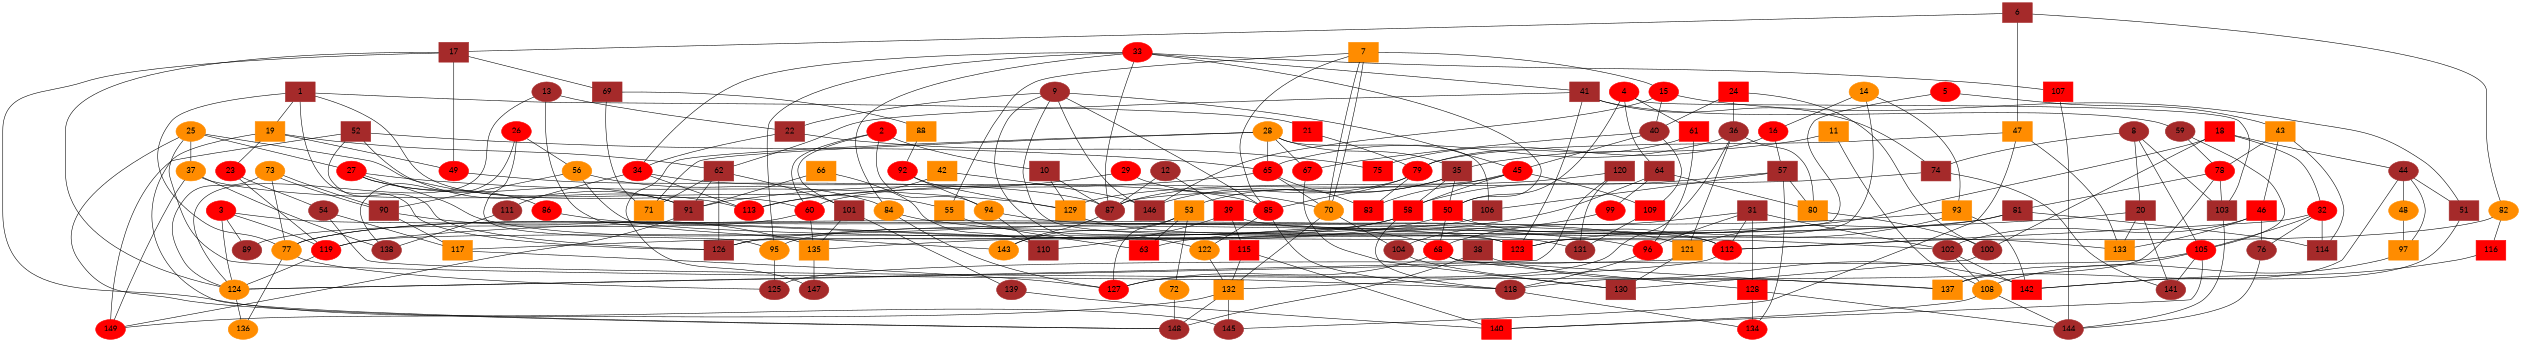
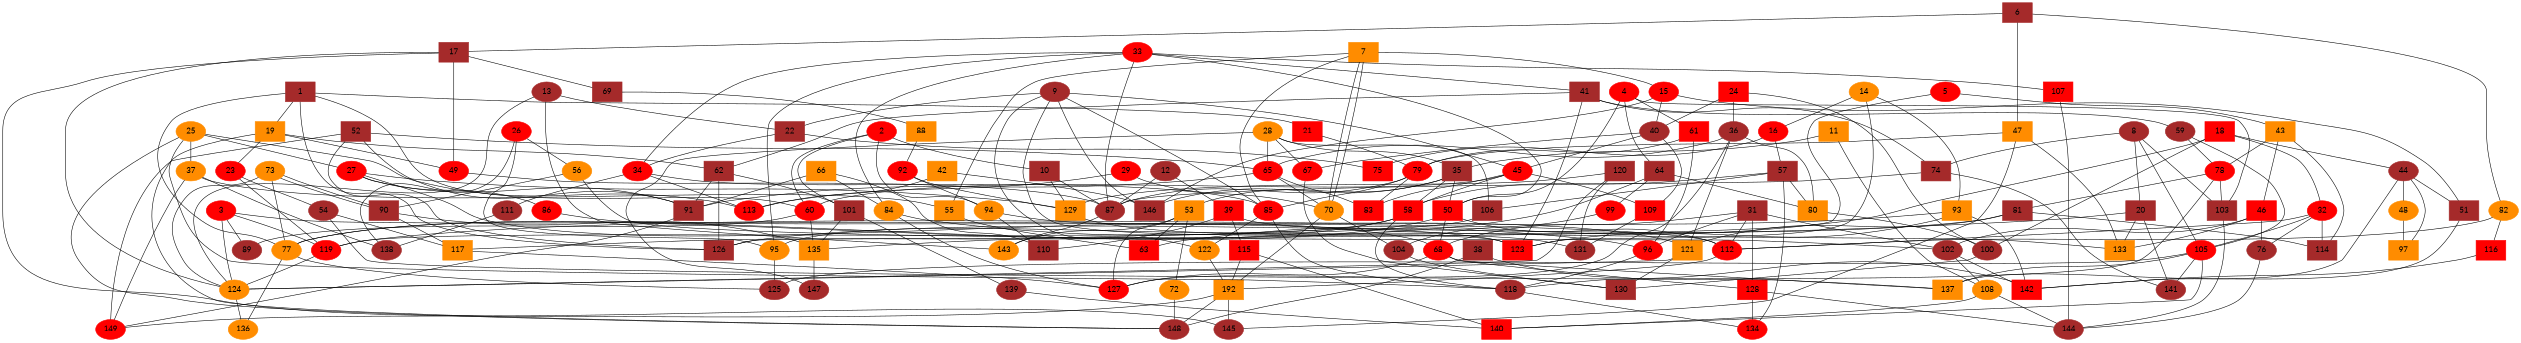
  graph {
    fontname=Lato
    node [color=brown fontname=Lato shape=ellipse style=filled]
    edge [fontname=Lato]
    1 [shape=box]
    19 [color=darkorange shape=box]
    21 [color=red shape=box]
    60 [color=red]
    77 [color=darkorange]
    126 [shape=box]
    49 [color=red]
    23 [color=red]
    62 [shape=box]
    148
    79 [color=red]
    89
    135 [color=darkorange shape=box]
    125
    136 [color=darkorange]
    2 [color=red]
    10 [shape=box]
    94 [color=darkorange]
    101 [shape=box]
    87
    129 [color=darkorange shape=box]
    121 [color=darkorange shape=box]
    110 [shape=box]
    139
    3 [color=red]
    119 [color=red]
    123 [color=red shape=box]
    124 [color=darkorange]
    4 [color=red]
    50 [color=red shape=box]
    61 [color=red shape=box]
    64 [shape=box]
    103 [shape=box]
    68 [color=red]
    112 [color=red]
    96 [color=red]
    80 [color=darkorange shape=box]
    117 [color=darkorange shape=box]
    99 [color=red]
    144
    5 [color=red]
    43 [color=darkorange shape=box]
    114 [shape=box]
    46 [color=red shape=box]
    78 [color=red]
    6 [shape=box]
    17 [shape=box]
    47 [color=darkorange shape=box]
    82 [color=darkorange]
    69 [shape=box]
    145
    133 [color=darkorange shape=box]
    116 [color=red shape=box]
    7 [color=darkorange shape=box]
    15 [color=red]
    55 [color=darkorange shape=box]
    70 [color=darkorange]
    85 [color=red]
    146 [shape=box]
    40
    51 [shape=box]
    63 [color=red shape=box]
    104
-   132 [color=darkorange shape=box]
+   132 [color=darkorange shape=box label=192]
    122 [color=darkorange]
    118
    8
    20 [shape=box]
    74 [shape=box]
    105 [color=red]
    141
    137 [color=darkorange shape=box]
    140 [color=red shape=box]
    9
    22 [shape=box]
    45 [color=red]
    75 [color=red shape=box]
    34 [color=red]
    58 [color=red shape=box]
    109 [color=red shape=box]
    83 [color=red shape=box]
    143 [color=darkorange]
    131
    11 [color=darkorange shape=box]
    35 [shape=box]
    108 [color=darkorange]
    53 [color=darkorange shape=box]
    12
    39 [color=red shape=box]
    115 [color=red shape=box]
    13
    14 [color=darkorange]
    16 [color=red]
    93 [color=darkorange shape=box]
    57 [shape=box]
    142 [color=red shape=box]
    67 [color=red]
    106 [shape=box]
    134 [color=red]
-   71 [color=darkorange shape=box]
    88 [color=darkorange shape=box]
    18 [color=red shape=box]
    32 [color=red]
    44
    100
    76
    48 [color=darkorange]
    97 [color=darkorange shape=box]
    130 [shape=box]
    54
    91 [shape=box]
    147
    113 [color=red]
    111
    24 [color=red shape=box]
    36
    65 [color=red]
    127 [color=red]
    25 [color=darkorange]
    27 [color=red]
    37 [color=darkorange]
    86 [color=red]
    138
    149 [color=red]
    26 [color=red]
    56 [color=darkorange]
    95 [color=darkorange]
    102
    84 [color=darkorange]
    90 [shape=box]
    128 [color=red shape=box]
    28 [color=darkorange]
    29 [color=red]
    66 [color=darkorange shape=box]
    31 [shape=box]
    33 [color=red]
    41 [shape=box]
    107 [color=red shape=box]
    59
    72 [color=darkorange]
    38 [shape=box]
    42 [color=darkorange shape=box]
    81 [shape=box]
    52 [shape=box]
    92 [color=red]
    73 [color=darkorange]
    120 [shape=box]
    1 -- 19
    1 -- 21
    1 -- 60
    1 -- 77
    1 -- 126
    19 -- 49
    19 -- 23
    19 -- 62
    19 -- 148
    21 -- 79
    60 -- 89
    60 -- 135
    77 -- 125
    77 -- 136
    49 -- 87
    23 -- 119
    23 -- 54
    62 -- 126
    62 -- 101
-   62 -- 71
    62 -- 91
    79 -- 87
    79 -- 85
    79 -- 83
    135 -- 147
    2 -- 60
    2 -- 10
    2 -- 94
    2 -- 101
    10 -- 87
    10 -- 129
    94 -- 121
    94 -- 110
    101 -- 135
    101 -- 139
    87 -- 143
    129 -- 131
    121 -- 124
    121 -- 130
    139 -- 140
    3 -- 89
    3 -- 119
    3 -- 123
    3 -- 124
    119 -- 124
    124 -- 136
    4 -- 50
    4 -- 61
    4 -- 64
    4 -- 103
    50 -- 77
    50 -- 68
    50 -- 112
    61 -- 79
    61 -- 96
    64 -- 80
    64 -- 117
    64 -- 99
    103 -- 144
    68 -- 137
    68 -- 127
    68 -- 128
    112 -- 132
    96 -- 118
    80 -- 100
    117 -- 127
    99 -- 104
    5 -- 126
    5 -- 43
    43 -- 114
    43 -- 46
    43 -- 78
    46 -- 133
    46 -- 76
    46 -- 102
    78 -- 103
    78 -- 118
    78 -- 81
    6 -- 17
    6 -- 47
    6 -- 82
    17 -- 49
    17 -- 124
    17 -- 69
    17 -- 145
    47 -- 79
    47 -- 145
    47 -- 133
    82 -- 112
    82 -- 116
-   69 -- 71
    69 -- 88
    116 -- 142
    7 -- 15
    7 -- 55
    7 -- 70
    7 -- 70
    7 -- 85
    15 -- 146
    15 -- 40
    15 -- 51
    55 -- 63
    70 -- 104
    70 -- 132
    85 -- 122
    85 -- 118
    40 -- 45
    40 -- 109
    40 -- 67
    51 -- 142
    104 -- 130
    132 -- 148
    132 -- 145
    132 -- 149
    122 -- 132
    118 -- 134
    8 -- 103
    8 -- 20
    8 -- 74
    8 -- 105
    20 -- 135
    20 -- 133
    20 -- 141
    74 -- 87
    74 -- 141
    105 -- 125
    105 -- 141
    105 -- 137
    105 -- 140
    9 -- 123
    9 -- 85
    9 -- 146
    9 -- 122
    9 -- 22
    9 -- 45
    22 -- 75
    22 -- 34
    45 -- 60
    45 -- 58
    45 -- 109
    45 -- 83
    34 -- 85
    34 -- 113
    34 -- 111
    58 -- 77
    58 -- 118
    58 -- 95
    109 -- 131
    11 -- 35
    11 -- 108
    35 -- 50
    35 -- 146
    35 -- 58
    35 -- 53
    108 -- 144
    108 -- 140
    53 -- 63
    53 -- 143
    53 -- 127
    53 -- 72
    12 -- 87
    12 -- 39
    39 -- 110
    39 -- 133
    39 -- 115
    115 -- 132
    115 -- 140
    13 -- 124
    13 -- 22
    13 -- 143
    14 -- 123
    14 -- 16
    14 -- 93
    16 -- 75
    16 -- 57
    93 -- 119
    93 -- 123
    93 -- 142
    57 -- 80
    57 -- 58
    57 -- 106
    57 -- 134
    67 -- 130
    106 -- 119
    88 -- 92
    18 -- 63
    18 -- 32
    18 -- 44
    18 -- 100
    32 -- 112
    32 -- 114
    32 -- 105
    32 -- 76
    44 -- 51
    44 -- 137
    44 -- 48
    44 -- 97
    100 -- 130
    76 -- 144
    48 -- 97
-   97 -- 108
    54 -- 117
    54 -- 137
    91 -- 149
    111 -- 138
    24 -- 40
    24 -- 100
    24 -- 36
    36 -- 121
    36 -- 80
    36 -- 65
    36 -- 127
    65 -- 70
    65 -- 83
    65 -- 91
    25 -- 148
    25 -- 118
    25 -- 113
    25 -- 27
    25 -- 37
    27 -- 129
    27 -- 68
    27 -- 91
    27 -- 86
    37 -- 55
    37 -- 138
    37 -- 149
    86 -- 112
    26 -- 138
    26 -- 56
    26 -- 95
    56 -- 102
-   56 -- 84
+   66 -- 84
    56 -- 90
    95 -- 125
    102 -- 108
    102 -- 142
    84 -- 96
    84 -- 127
    90 -- 135
    90 -- 117
    128 -- 144
    128 -- 134
    28 -- 35
    28 -- 67
    28 -- 106
-   28 -- 71
    28 -- 147
    28 -- 65
    29 -- 70
    29 -- 113
    66 -- 110
    66 -- 91
    31 -- 68
    31 -- 112
    31 -- 96
    31 -- 102
    31 -- 128
    33 -- 87
    33 -- 50
    33 -- 34
    33 -- 95
    33 -- 84
    33 -- 41
    33 -- 107
    41 -- 62
    41 -- 123
    41 -- 74
    41 -- 59
    107 -- 144
    59 -- 78
    59 -- 105
    72 -- 148
    38 -- 148
    38 -- 142
    42 -- 146
    42 -- 113
    81 -- 126
    81 -- 121
    81 -- 114
    52 -- 126
    52 -- 91
    52 -- 65
    52 -- 149
    92 -- 94
    92 -- 129
    73 -- 77
    73 -- 124
    73 -- 90
    73 -- 90
    120 -- 129
    120 -- 124
    120 -- 131
  }
